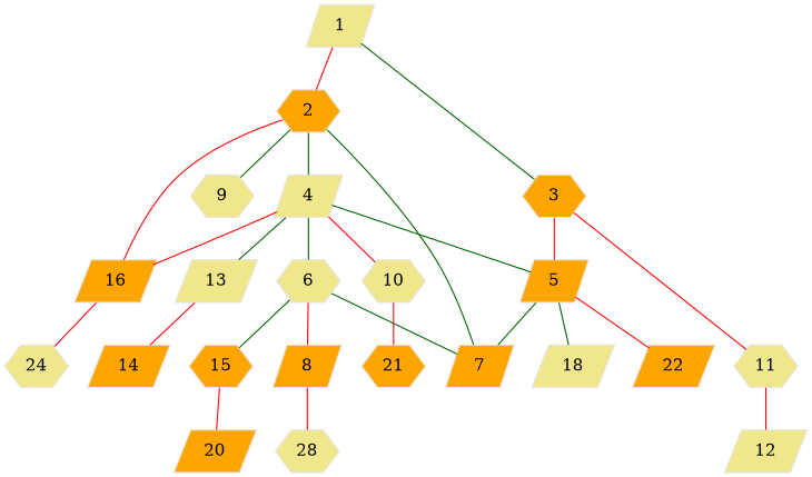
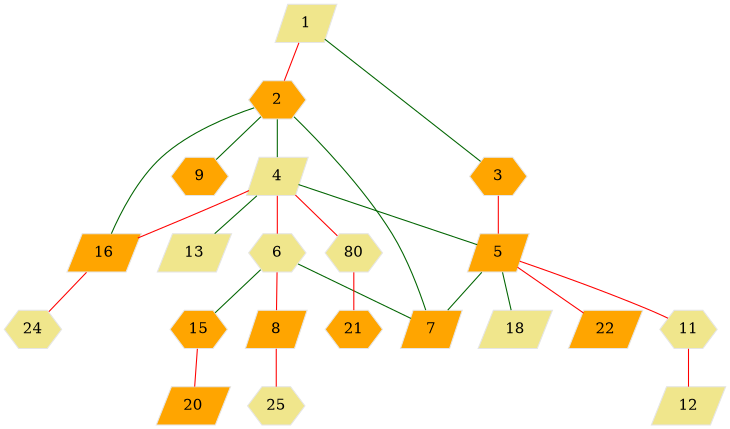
  graph {
    node [color=gray90 fillcolor=khaki shape=parallelogram style=filled]
    edge [color=red weight=1.0]
    1
    2 [fillcolor=orange shape=hexagon]
    3 [fillcolor=orange shape=hexagon]
    4
    7 [fillcolor=orange]
-   9 [shape=hexagon]
+   9 [fillcolor=orange shape=hexagon]
    16 [fillcolor=orange]
    5 [fillcolor=orange]
    11 [shape=hexagon]
    6 [shape=hexagon]
-   10 [shape=hexagon]
+   10 [shape=hexagon label=80]
    13
    24 [shape=hexagon]
    18
    22 [fillcolor=orange]
    12
    8 [fillcolor=orange]
    15 [fillcolor=orange shape=hexagon]
    21 [fillcolor=orange shape=hexagon]
-   14 [fillcolor=orange]
-   25 [shape=hexagon label=28]
+   25 [shape=hexagon]
    20 [fillcolor=orange]
    1 -- 2
    1 -- 3 [color=darkgreen]
    2 -- 4 [color=darkgreen weight=3.0]
    2 -- 7 [color=darkgreen]
    2 -- 9 [color=darkgreen]
-   2 -- 16
+   2 -- 16 [color=darkgreen]
    3 -- 5
-   3 -- 11
+   5 -- 11
    4 -- 16
    4 -- 5 [color=darkgreen]
-   4 -- 6 [color=darkgreen weight=2.0]
+   4 -- 6 [weight=2.0]
    4 -- 10
    4 -- 13 [color=darkgreen]
    16 -- 24
    5 -- 7 [color=darkgreen weight=2.0]
    5 -- 18 [color=darkgreen]
    5 -- 22
    11 -- 12
    6 -- 7 [color=darkgreen]
    6 -- 8
    6 -- 15 [color=darkgreen]
    10 -- 21 [weight=2.0]
-   13 -- 14
    8 -- 25 [weight=2.0]
    15 -- 20
  }
